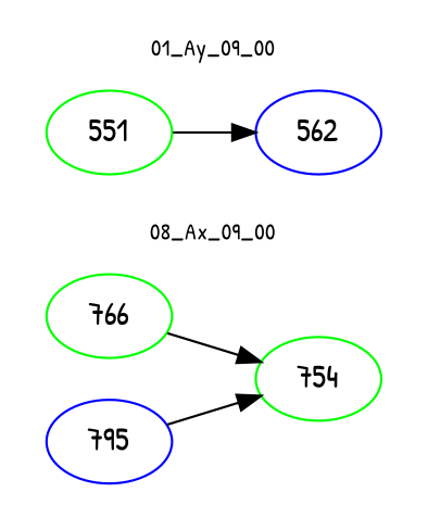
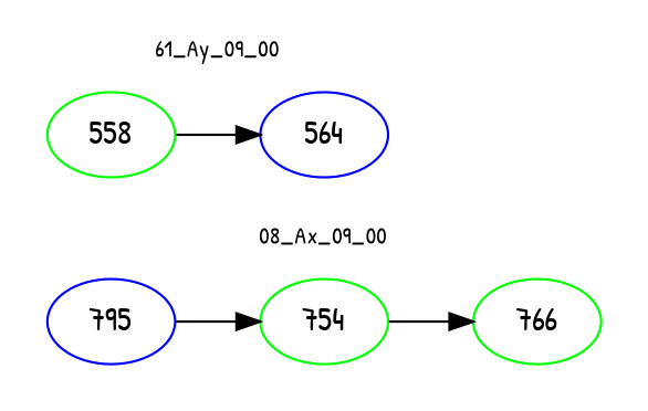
  digraph {
    fontname="Patrick Hand"
    rankdir=LR
    node [color=green fontname="Patrick Hand"]
    edge [color=black fontname="Patrick Hand"]
    n1 [label=766]
    n2 [label=754]
    n3 [color=blue label=795]
-   n4 [label=551]
-   n5 [color=blue label=562]
+   n4 [label=558]
+   n5 [color=blue label=564]
    subgraph cluster_1 {
      color=white
      fontsize=10
      label="08_Ax_09_00"
      n1
      n2
      n3
    }
    subgraph cluster_2 {
      color=white
      fontsize=10
-     label="01_Ay_09_00"
+     label="61_Ay_09_00"
      n4
      n5
    }
-   n1 -> n2
+   n2 -> n1
    n3 -> n2
    n4 -> n5
  }
